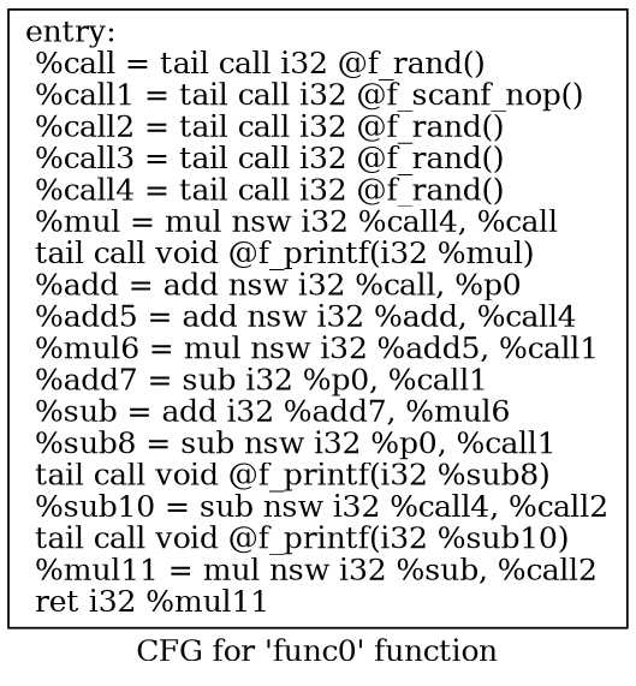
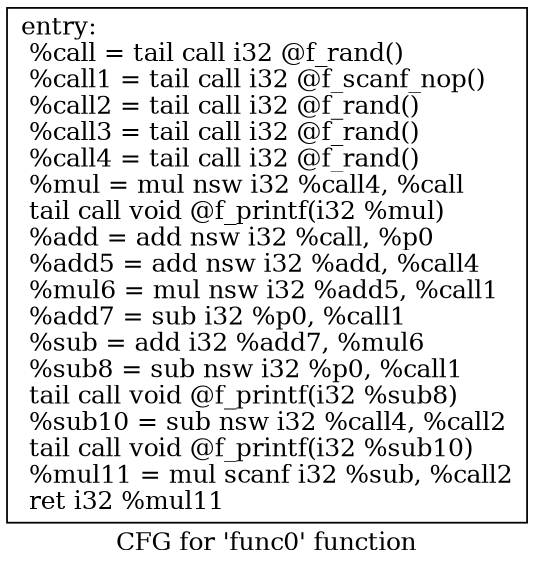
  digraph {
    label="CFG for 'func0' function"
    rankdir=LR
-   n1 [label="{entry:\l  %call = tail call i32 @f_rand()\l  %call1 = tail call i32 @f_scanf_nop()\l  %call2 = tail call i32 @f_rand()\l  %call3 = tail call i32 @f_rand()\l  %call4 = tail call i32 @f_rand()\l  %mul = mul nsw i32 %call4, %call\l  tail call void @f_printf(i32 %mul)\l  %add = add nsw i32 %call, %p0\l  %add5 = add nsw i32 %add, %call4\l  %mul6 = mul nsw i32 %add5, %call1\l  %add7 = sub i32 %p0, %call1\l  %sub = add i32 %add7, %mul6\l  %sub8 = sub nsw i32 %p0, %call1\l  tail call void @f_printf(i32 %sub8)\l  %sub10 = sub nsw i32 %call4, %call2\l  tail call void @f_printf(i32 %sub10)\l  %mul11 = mul nsw i32 %sub, %call2\l  ret i32 %mul11\l}" shape=record]
+   n1 [label="{entry:\l  %call = tail call i32 @f_rand()\l  %call1 = tail call i32 @f_scanf_nop()\l  %call2 = tail call i32 @f_rand()\l  %call3 = tail call i32 @f_rand()\l  %call4 = tail call i32 @f_rand()\l  %mul = mul nsw i32 %call4, %call\l  tail call void @f_printf(i32 %mul)\l  %add = add nsw i32 %call, %p0\l  %add5 = add nsw i32 %add, %call4\l  %mul6 = mul nsw i32 %add5, %call1\l  %add7 = sub i32 %p0, %call1\l  %sub = add i32 %add7, %mul6\l  %sub8 = sub nsw i32 %p0, %call1\l  tail call void @f_printf(i32 %sub8)\l  %sub10 = sub nsw i32 %call4, %call2\l  tail call void @f_printf(i32 %sub10)\l  %mul11 = mul scanf i32 %sub, %call2\l  ret i32 %mul11\l}" shape=record]
  }
